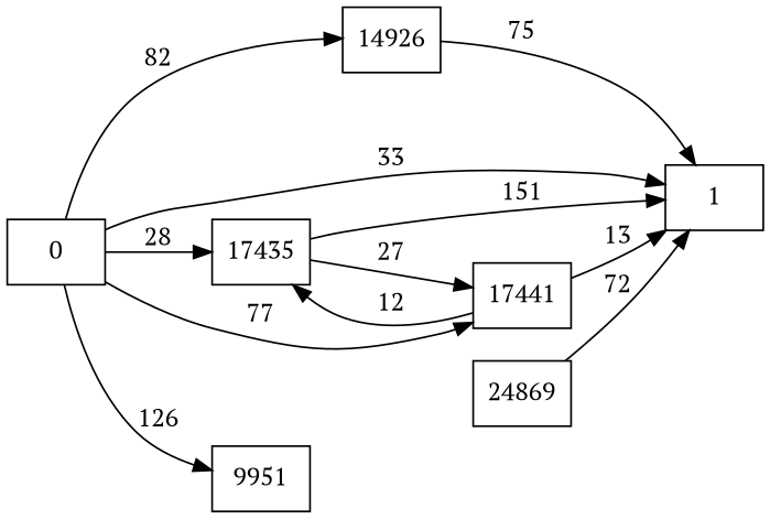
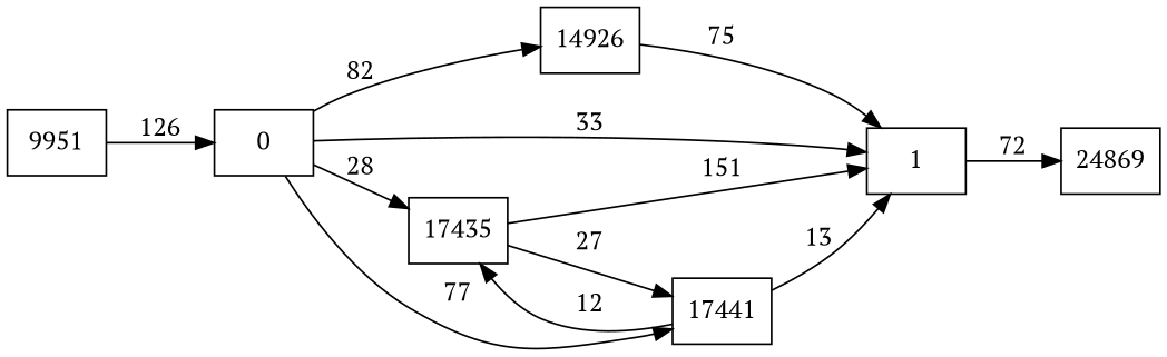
  digraph {
    fontname="PT Serif"
    rankdir=LR
    node [fontname="PT Serif" shape=rectangle]
    edge [fontname="PT Serif"]
    14926
    1
    17435
    17441
    24869
    0
    9951
    14926 -> 1 [label=75]
    17435 -> 1 [label=151]
    17435 -> 17441 [label=27]
    17441 -> 1 [label=13]
    17441 -> 17435 [label=12]
-   24869 -> 1 [label=72]
+   1 -> 24869 [label=72]
    0 -> 14926 [label=82]
    0 -> 1 [label=33]
    0 -> 17435 [label=28]
    0 -> 17441 [label=77]
-   0 -> 9951 [label=126]
+   9951 -> 0 [label=126]
  }
